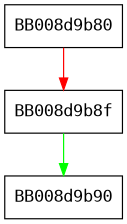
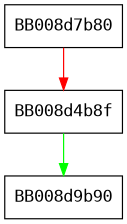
  digraph {
    fontname="DejaVu Sans Mono"
    splines=ortho
    node [fontname="DejaVu Sans Mono" shape=box]
    edge [fontname="DejaVu Sans Mono"]
-   BB008d9b80
-   BB008d9b8f
+   BB008d9b80 [label=BB008d7b80]
+   BB008d9b8f [label=BB008d4b8f]
    BB008d9b90
    BB008d9b80 -> BB008d9b8f [color=red]
    BB008d9b8f -> BB008d9b90 [color=green]
  }
